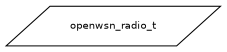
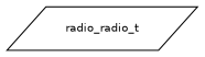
  digraph {
    rankdir=LR
-   n1 [color=black fillcolor=white fontname=Helvetica fontsize=10 height=0.2 label=openwsn_radio_t shape=parallelogram style=filled width=0.4]
+   n1 [color=black fillcolor=white fontname=Helvetica fontsize=10 height=0.2 label=radio_radio_t shape=parallelogram style=filled width=0.4]
  }
